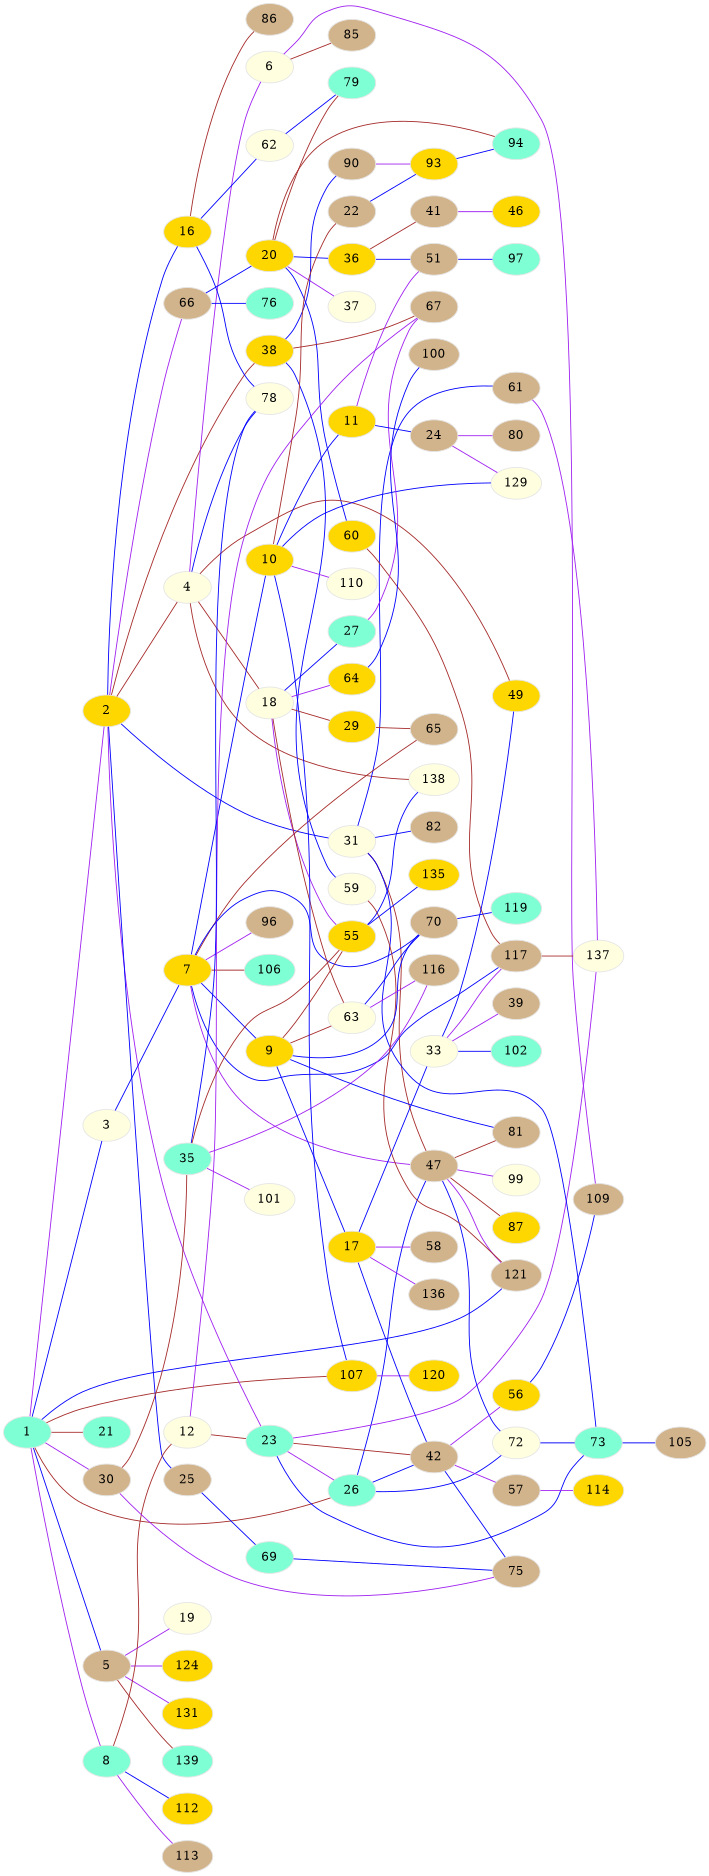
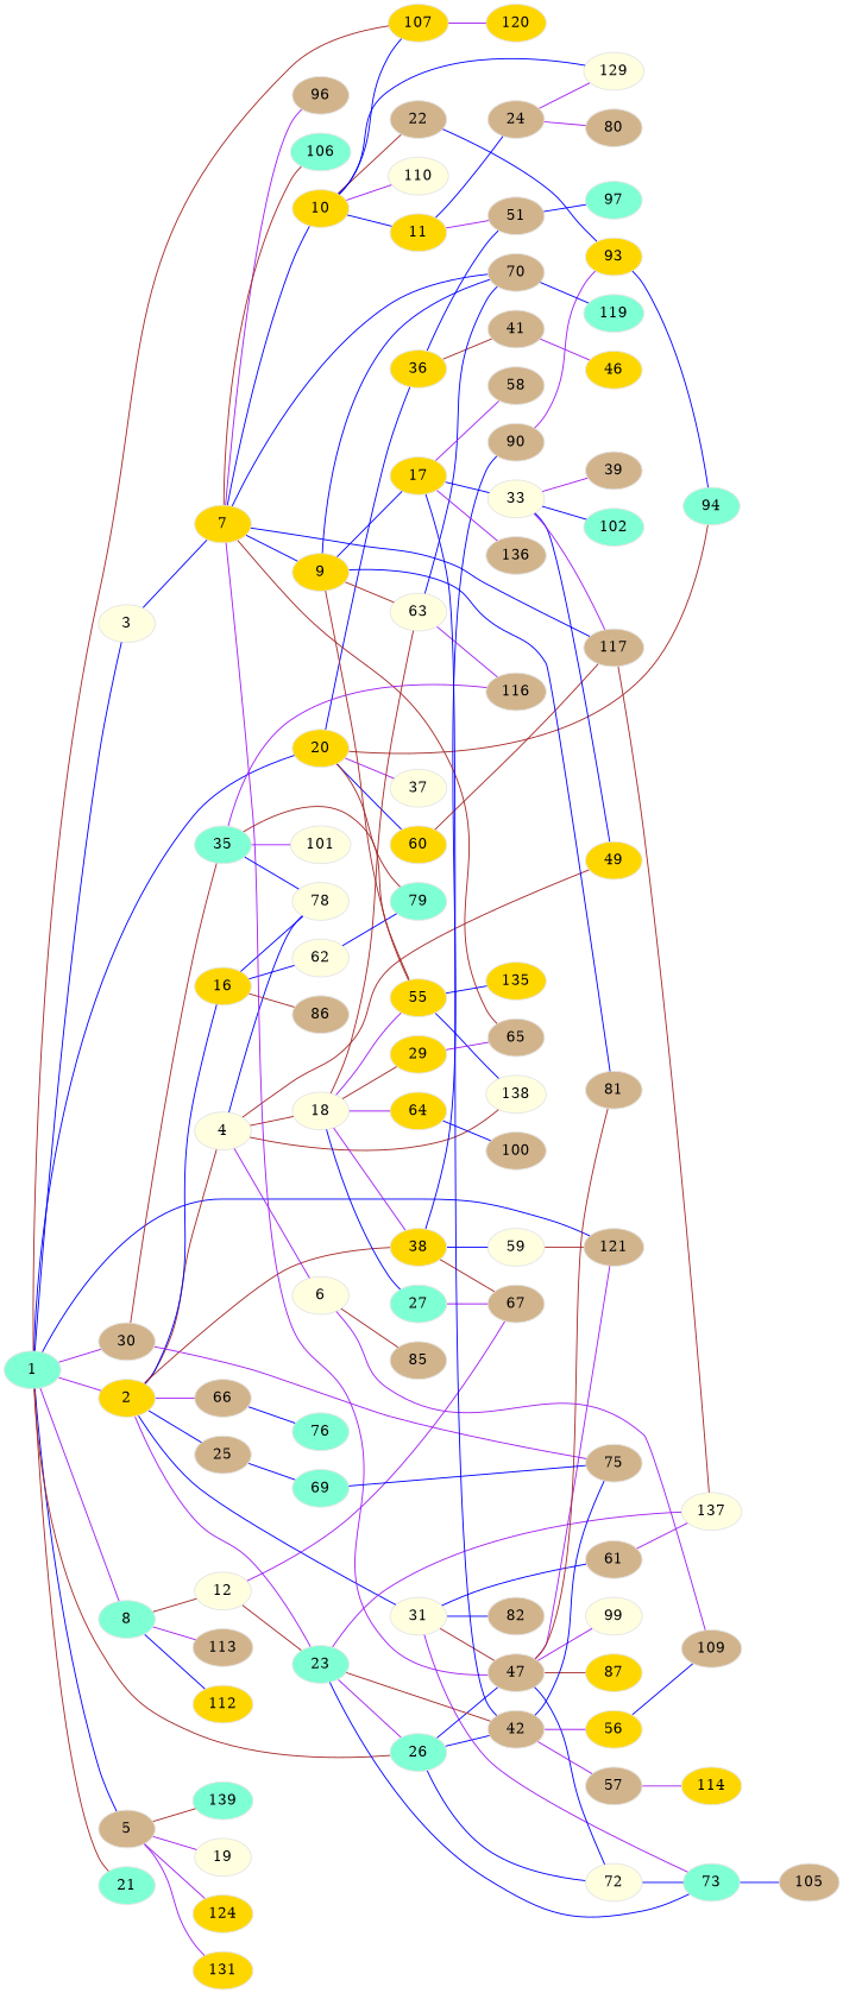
  graph {
    rankdir=LR
    node [color=gray90 fillcolor=tan style=filled]
    edge [color=blue]
    1 [fillcolor=aquamarine super="+13"]
    2 [fillcolor=gold super="+14"]
    3 [fillcolor=lightyellow]
    5 [super="+28"]
    8 [fillcolor=aquamarine super="+50"]
    20 [fillcolor=gold super="+54"]
    21 [fillcolor=aquamarine]
    26 [fillcolor=aquamarine super="+52"]
    30
    107 [fillcolor=gold]
    121 [super="+125"]
    4 [fillcolor=lightyellow super="+15"]
    16 [fillcolor=gold super="+43"]
    23 [fillcolor=aquamarine super="+88"]
    25 [super="+130"]
    31 [fillcolor=lightyellow super="+53"]
    38 [fillcolor=gold super="+83"]
    66
    7 [fillcolor=gold super="+40"]
    19 [fillcolor=lightyellow super="+134"]
    124 [fillcolor=gold]
    131 [fillcolor=gold]
    139 [fillcolor=aquamarine]
    12 [fillcolor=lightyellow super="+91"]
    112 [fillcolor=gold]
    113
    36 [fillcolor=gold super="+45"]
    37 [fillcolor=lightyellow]
    60 [fillcolor=gold]
    79 [fillcolor=aquamarine super="+98"]
    94 [fillcolor=aquamarine super="+126"]
    47 [super="+84"]
    42 [super="+48"]
    72 [fillcolor=lightyellow]
    35 [fillcolor=aquamarine super="+108"]
    75 [super="+115"]
    120 [fillcolor=gold]
    6 [fillcolor=lightyellow super="+77"]
    18 [fillcolor=lightyellow super="+34"]
    49 [fillcolor=gold]
    78 [fillcolor=lightyellow super="+103"]
    138 [fillcolor=lightyellow]
    62 [fillcolor=lightyellow]
    86
    73 [fillcolor=aquamarine super="+92"]
    137 [fillcolor=lightyellow]
    69 [fillcolor=aquamarine]
    61 [super="+95"]
    82
    67 [super="+89"]
    59 [fillcolor=lightyellow super="+104"]
    90
    76 [fillcolor=aquamarine]
    9 [fillcolor=gold super="+32"]
    10 [fillcolor=gold super="+111"]
    65
    70
    96
    106 [fillcolor=aquamarine super="+133"]
    117 [super="+123"]
    85
    109
    55 [fillcolor=gold super="+74"]
    63 [fillcolor=lightyellow super="+68"]
    27 [fillcolor=aquamarine]
    29 [fillcolor=gold]
    64 [fillcolor=gold]
    17 [fillcolor=gold super="+132"]
    81
    11 [fillcolor=gold]
    22
    110 [fillcolor=lightyellow]
    129 [fillcolor=lightyellow]
    87 [fillcolor=gold]
    99 [fillcolor=lightyellow]
    119 [fillcolor=aquamarine]
    33 [fillcolor=lightyellow super="+44"]
    58 [super="+122"]
    136
    135 [fillcolor=gold]
    116
    24 [super="+71"]
    51
    93 [fillcolor=gold]
    80
    97 [fillcolor=aquamarine]
    39
    102 [fillcolor=aquamarine super="+118"]
    56 [fillcolor=gold]
    57 [super="+128"]
    100
    105
    41 [super="+127"]
    101 [fillcolor=lightyellow]
    46 [fillcolor=gold]
    114 [fillcolor=gold]
    1 -- 2 [color=purple]
    1 -- 3
    1 -- 5
    1 -- 8 [color=purple]
-   66 -- 20
+   1 -- 20
    1 -- 21 [color=brown]
    1 -- 26 [color=brown]
    1 -- 30 [color=purple]
    1 -- 107 [color=brown]
    1 -- 121
    2 -- 4 [color=brown]
    2 -- 16
    2 -- 23 [color=purple]
    2 -- 25
    2 -- 31
    2 -- 38 [color=brown]
    2 -- 66 [color=purple]
    3 -- 7
    5 -- 19 [color=purple]
    5 -- 124 [color=purple]
    5 -- 131 [color=purple]
    5 -- 139 [color=brown]
    8 -- 12 [color=brown]
    8 -- 112
    8 -- 113 [color=purple]
    20 -- 36
    20 -- 37 [color=purple]
    20 -- 60
    20 -- 79 [color=brown]
    20 -- 94 [color=brown]
    26 -- 47
    26 -- 42
    26 -- 72
    30 -- 35 [color=brown]
    30 -- 75 [color=purple]
    107 -- 120 [color=purple]
    4 -- 6 [color=purple]
    4 -- 18 [color=brown]
    4 -- 49 [color=brown]
    4 -- 78
    4 -- 138 [color=brown]
    16 -- 78
    16 -- 62
    16 -- 86 [color=brown]
    23 -- 26 [color=purple]
    23 -- 42 [color=brown]
    23 -- 73
    23 -- 137 [color=purple]
    25 -- 69
    31 -- 47 [color=brown]
-   31 -- 73
+   31 -- 73 [color=purple]
    31 -- 61
    31 -- 82
    38 -- 67 [color=brown]
    38 -- 59
    38 -- 90
    66 -- 76
    7 -- 47 [color=purple]
    7 -- 9
    7 -- 10
    7 -- 65 [color=brown]
    7 -- 70
    7 -- 96 [color=purple]
    7 -- 106 [color=brown]
    7 -- 117
    12 -- 23 [color=brown]
    12 -- 67 [color=purple]
    36 -- 51
    36 -- 41 [color=brown]
    60 -- 117 [color=brown]
    47 -- 121 [color=purple]
    47 -- 72
    47 -- 81 [color=brown]
    47 -- 87 [color=brown]
    47 -- 99 [color=purple]
    42 -- 75
    42 -- 56 [color=purple]
    42 -- 57 [color=purple]
    72 -- 73
    35 -- 78
    35 -- 55 [color=brown]
    35 -- 116 [color=purple]
    35 -- 101 [color=purple]
    6 -- 85 [color=brown]
    6 -- 109 [color=purple]
+   18 -- 38 [color=purple]
    18 -- 55 [color=purple]
    18 -- 63 [color=brown]
    18 -- 27
    18 -- 29 [color=brown]
    18 -- 64 [color=purple]
    62 -- 79
    73 -- 105
    69 -- 75
    61 -- 137 [color=purple]
    59 -- 121 [color=brown]
    90 -- 93 [color=purple]
    9 -- 70
    9 -- 55 [color=brown]
    9 -- 63 [color=brown]
    9 -- 17
    9 -- 81
    10 -- 107
    10 -- 11
    10 -- 22 [color=brown]
    10 -- 110 [color=purple]
    10 -- 129
    70 -- 119
    117 -- 137 [color=brown]
    55 -- 138
    55 -- 135
    63 -- 70
    63 -- 116 [color=purple]
    27 -- 67 [color=purple]
-   29 -- 65 [color=brown]
+   29 -- 65 [color=purple]
    64 -- 100
    17 -- 42
    17 -- 33
    17 -- 58 [color=purple]
    17 -- 136 [color=purple]
    11 -- 24
    11 -- 51 [color=purple]
    22 -- 93
    33 -- 49
    33 -- 117 [color=purple]
    33 -- 39 [color=purple]
    33 -- 102
    24 -- 129 [color=purple]
    24 -- 80 [color=purple]
    51 -- 97
    93 -- 94
    56 -- 109
    57 -- 114 [color=purple]
    41 -- 46 [color=purple]
  }
